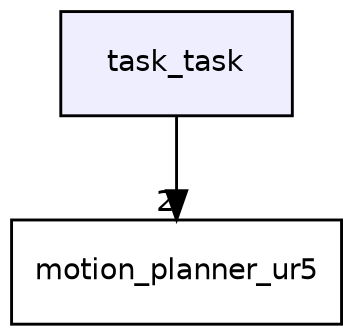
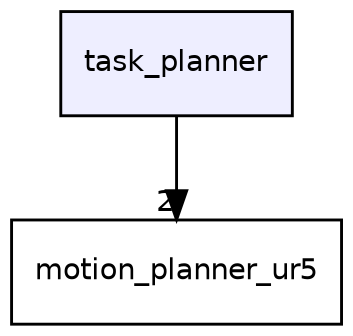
  digraph {
    compound=true
    node [fontname=Helvetica fontsize=10 shape=box]
-   n1 [fillcolor="#eeeeff" label=task_task pencolor=black style=filled]
+   n1 [fillcolor="#eeeeff" label=task_planner pencolor=black style=filled]
    n2 [label=motion_planner_ur5]
    n1 -> n2 [headlabel=2 labeldistance=1.5 labelfontname=Helvetica labelfontsize=10]
  }
